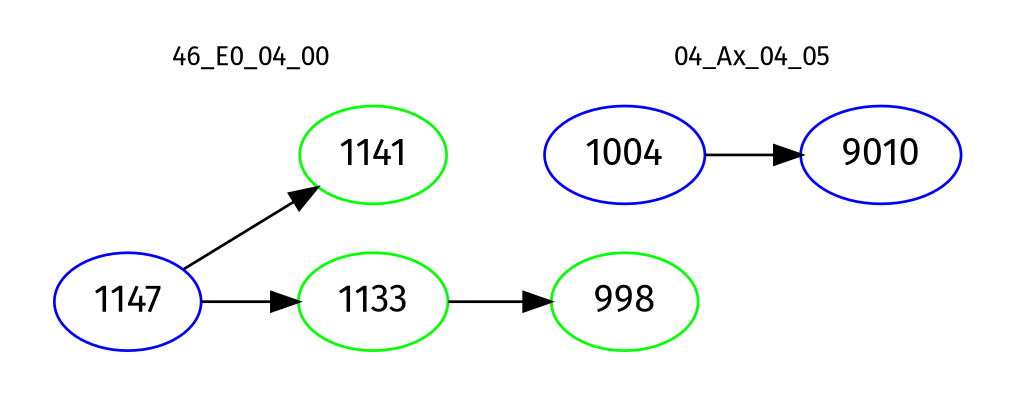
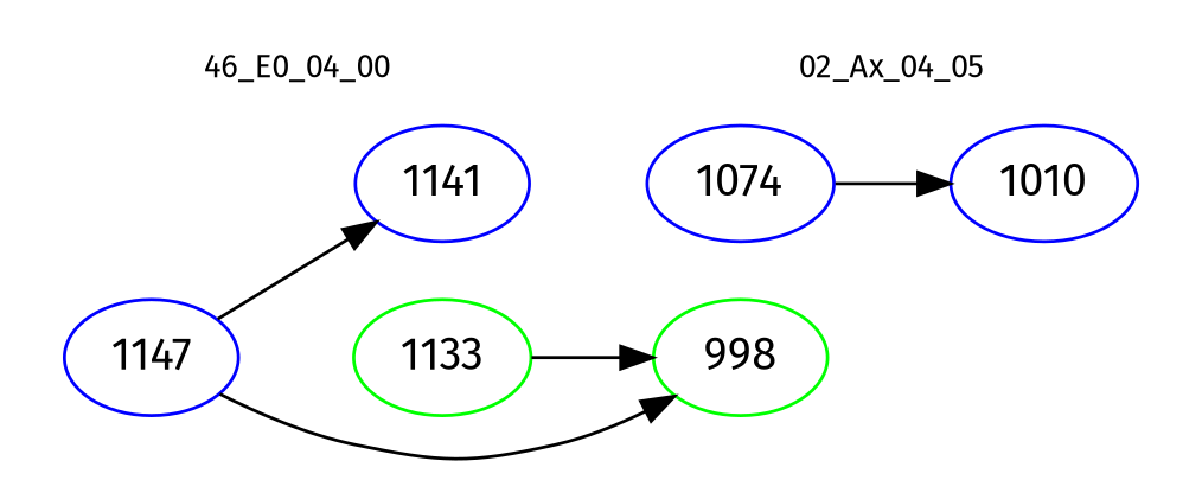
  digraph {
    fontname="Fira Sans"
    rankdir=LR
    node [color=blue fontname="Fira Sans"]
    edge [color=black fontname="Fira Sans"]
-   n1 [label=1004]
+   n1 [label=1074]
    n2 [color=green label=998]
-   n3 [label=9010]
+   n3 [label=1010]
    n4 [label=1147]
    n5 [color=green label=1133]
-   n6 [color=green label=1141]
+   n6 [label=1141]
    subgraph cluster_1 {
      color=white
      fontsize=10
-     label="04_Ax_04_05"
+     label="02_Ax_04_05"
      n1
      n2
      n3
    }
    subgraph cluster_2 {
      color=white
      fontsize=10
      label="46_E0_04_00"
      n4
      n5
      n6
    }
    n1 -> n3
-   n4 -> n5
+   n4 -> n2
    n4 -> n6
    n5 -> n2
  }
